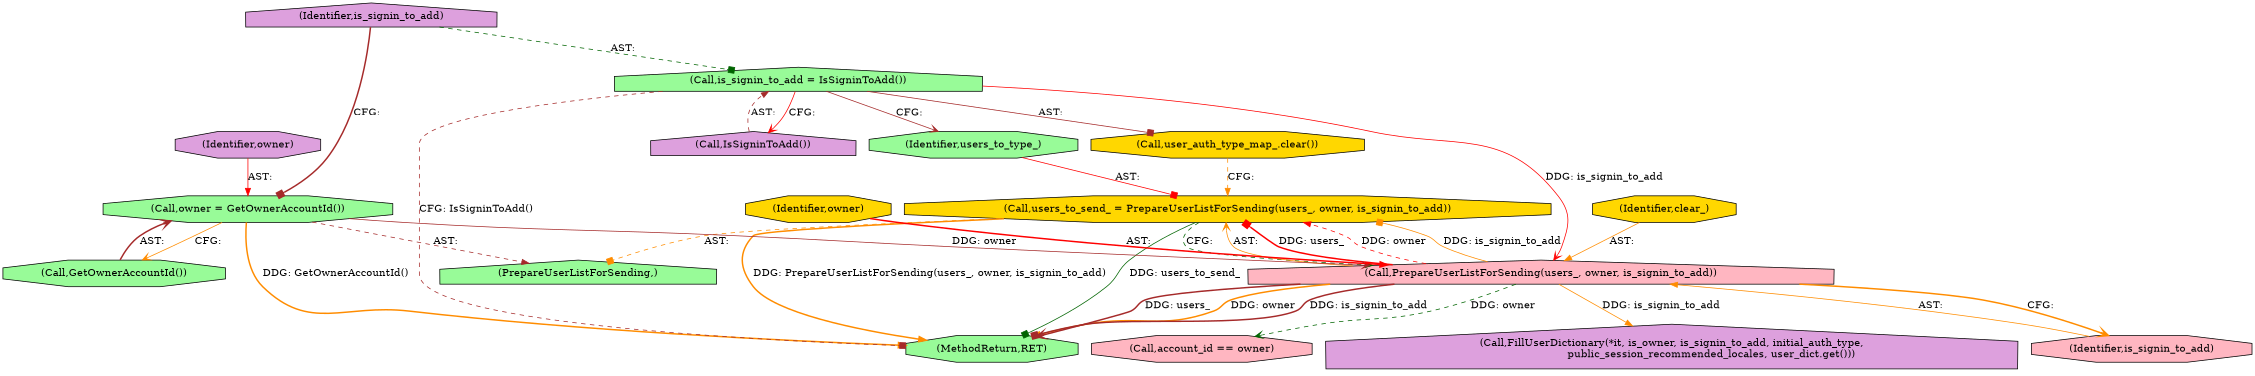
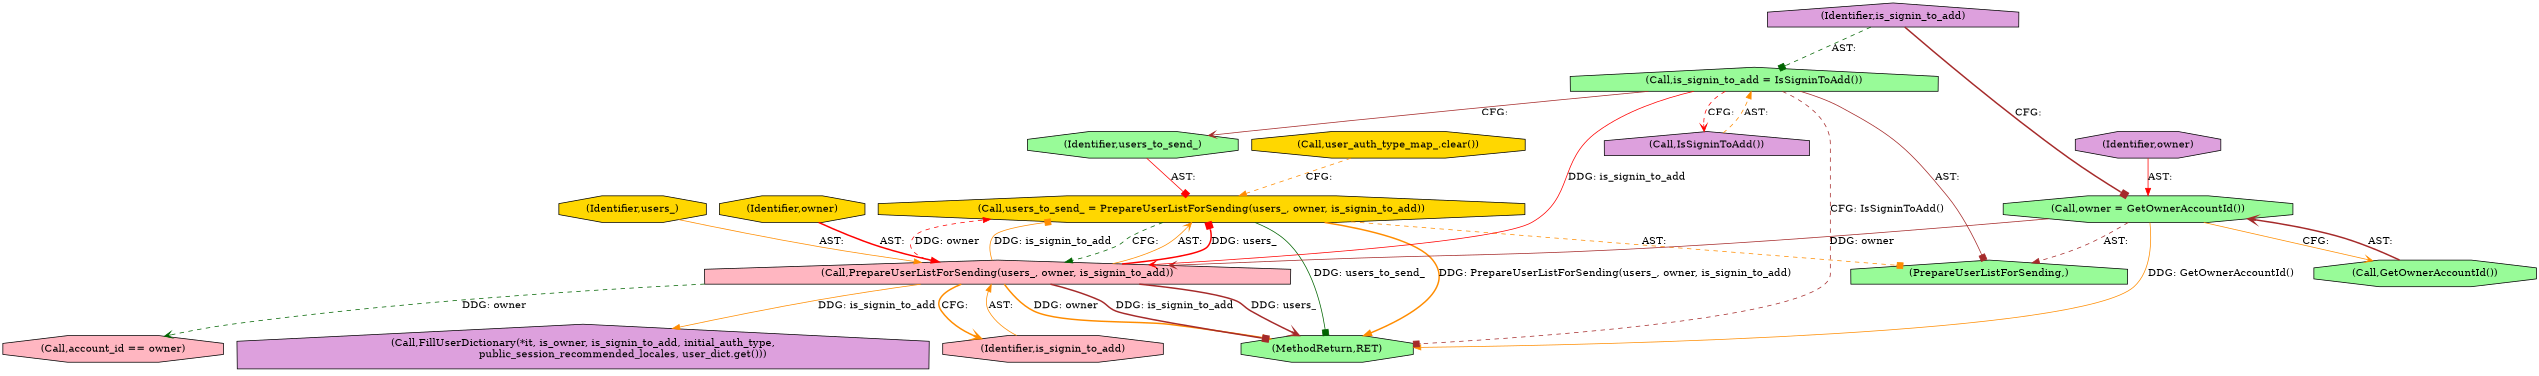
  digraph {
    node [fillcolor=palegreen shape=octagon style=filled]
    edge [arrowhead=normal color=darkorange style=solid]
    n1 [fillcolor=gold label="(Call,users_to_send_ = PrepareUserListForSending(users_, owner, is_signin_to_add))"]
    n2 [fillcolor=lightpink label="(Call,PrepareUserListForSending(users_, owner, is_signin_to_add))" shape=house]
    n3 [label="(MethodReturn,RET)"]
    n4 [label="(PrepareUserListForSending,)" shape=house]
    n5 [fillcolor=lightpink label="(Call,account_id == owner)"]
    n6 [fillcolor=plum label="(Call,FillUserDictionary(*it, is_owner, is_signin_to_add, initial_auth_type,\n                        public_session_recommended_locales, user_dict.get()))" shape=house]
    n7 [fillcolor=lightpink label="(Identifier,is_signin_to_add)"]
    n8 [label="(Call,owner = GetOwnerAccountId())"]
    n9 [label="(Call,GetOwnerAccountId())"]
    n10 [label="(Call,is_signin_to_add = IsSigninToAdd())" shape=house]
    n11 [fillcolor=plum label="(Call,IsSigninToAdd())" shape=house]
-   n12 [label="(Identifier,users_to_type_)"]
+   n12 [label="(Identifier,users_to_send_)"]
    n13 [fillcolor=plum label="(Identifier,owner)"]
    n14 [fillcolor=gold label="(Call,user_auth_type_map_.clear())"]
    n15 [fillcolor=plum label="(Identifier,is_signin_to_add)" shape=house]
-   n16 [fillcolor=gold label="(Identifier,clear_)"]
+   n16 [fillcolor=gold label="(Identifier,users_)"]
    n17 [fillcolor=gold label="(Identifier,owner)"]
    n1 -> n2 [color=darkgreen label="CFG: " style=dashed]
    n1 -> n3 [label="DDG: PrepareUserListForSending(users_, owner, is_signin_to_add)" style=bold]
    n1 -> n3 [arrowhead=box color=darkgreen label="DDG: users_to_send_"]
    n1 -> n4 [arrowhead=box label="AST: " style=dashed]
    n2 -> n1 [arrowhead=vee label="AST: "]
    n2 -> n1 [arrowhead=box color=red label="DDG: users_" style=bold]
    n2 -> n1 [color=red label="DDG: owner" style=dashed]
    n2 -> n1 [arrowhead=box label="DDG: is_signin_to_add"]
    n2 -> n3 [label="DDG: owner" style=bold]
    n2 -> n3 [arrowhead=box color=brown label="DDG: is_signin_to_add" style=bold]
    n2 -> n3 [arrowhead=vee color=brown label="DDG: users_" style=bold]
    n2 -> n5 [arrowhead=vee color=darkgreen label="DDG: owner" style=dashed]
    n2 -> n6 [label="DDG: is_signin_to_add"]
    n2 -> n7 [arrowhead=vee label="CFG: " style=bold]
    n7 -> n2 [label="AST: "]
    n8 -> n2 [arrowhead=vee color=brown label="DDG: owner"]
-   n8 -> n3 [label="DDG: GetOwnerAccountId()" style=bold]
+   n8 -> n3 [label="DDG: GetOwnerAccountId()"]
    n8 -> n4 [color=brown label="AST: " style=dashed]
    n8 -> n9 [arrowhead=vee label="CFG: "]
    n9 -> n8 [arrowhead=vee color=brown label="AST: " style=bold]
    n10 -> n2 [arrowhead=vee color=red label="DDG: is_signin_to_add"]
    n10 -> n3 [arrowhead=box color=brown label="CFG: IsSigninToAdd()" style=dashed]
-   n10 -> n14 [arrowhead=box color=brown label="AST: "]
-   n10 -> n11 [arrowhead=vee color=red label="CFG: "]
+   n10 -> n4 [arrowhead=box color=brown label="AST: "]
+   n10 -> n11 [arrowhead=vee color=red label="CFG: " style=dashed]
    n10 -> n12 [arrowhead=vee color=brown label="CFG: "]
-   n11 -> n10 [color=brown label="AST: " style=dashed]
+   n11 -> n10 [label="AST: " style=dashed]
    n12 -> n1 [arrowhead=box color=red label="AST: "]
    n13 -> n8 [color=red label="AST: "]
    n14 -> n1 [label="CFG: " style=dashed]
    n15 -> n8 [arrowhead=box color=brown label="CFG: " style=bold]
    n15 -> n10 [arrowhead=box color=darkgreen label="AST: " style=dashed]
    n16 -> n2 [label="AST: "]
    n17 -> n2 [color=red label="AST: " style=bold]
  }
